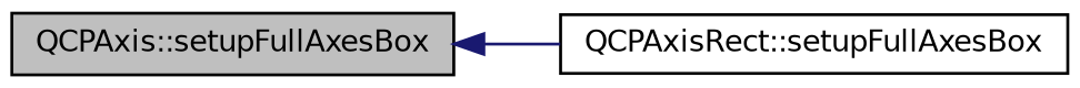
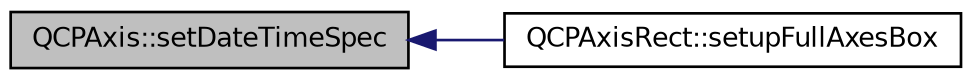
  digraph {
    rankdir=LR
    node [color=black fontname=Helvetica fontsize=10 shape=record style=filled]
-   n1 [fillcolor=grey75 fontcolor=black height=0.2 label="QCPAxis::setupFullAxesBox" width=0.4]
+   n1 [fillcolor=grey75 fontcolor=black height=0.2 label="QCPAxis::setDateTimeSpec" width=0.4]
    n2 [fillcolor=white height=0.2 label="QCPAxisRect::setupFullAxesBox" width=0.4]
    n1 -> n2 [color=midnightblue dir=back fontname=Helvetica fontsize=10 labelfontname=Helvetica labelfontsize=10 style=solid]
  }
